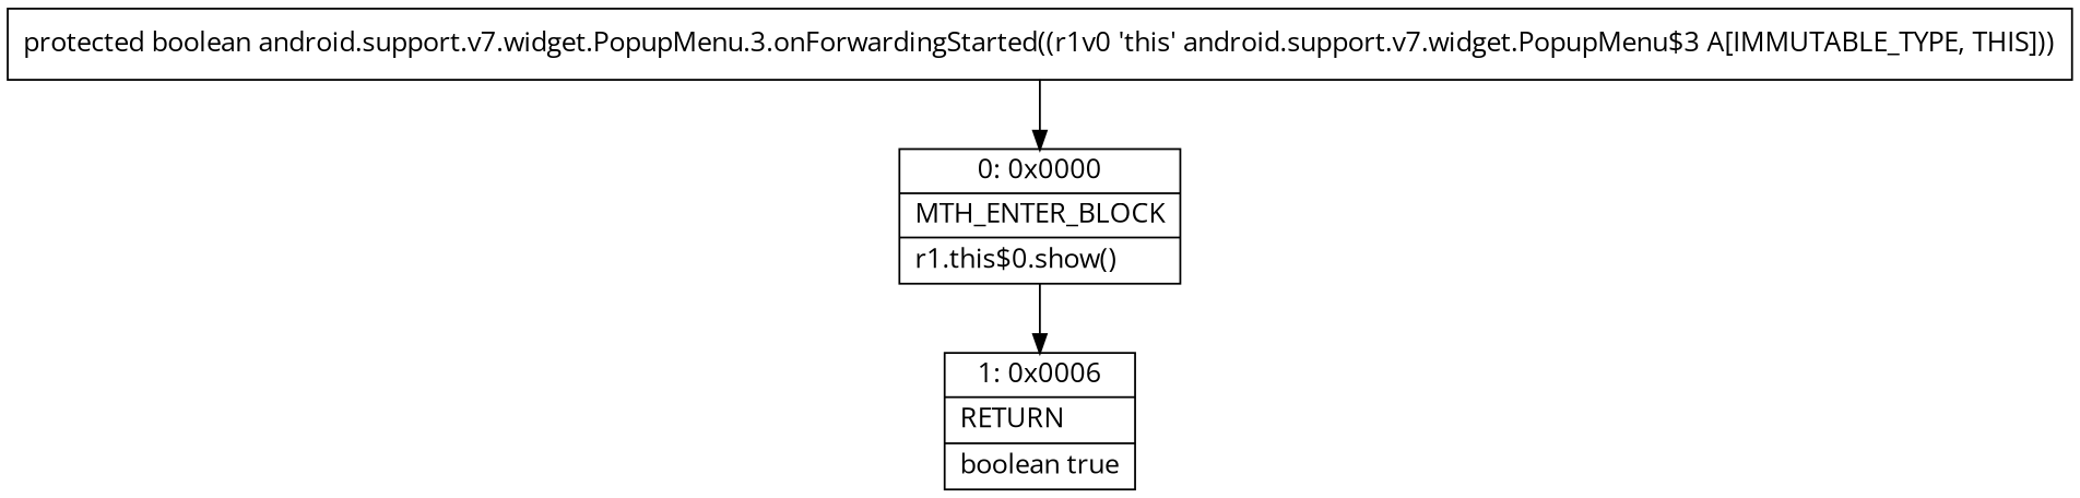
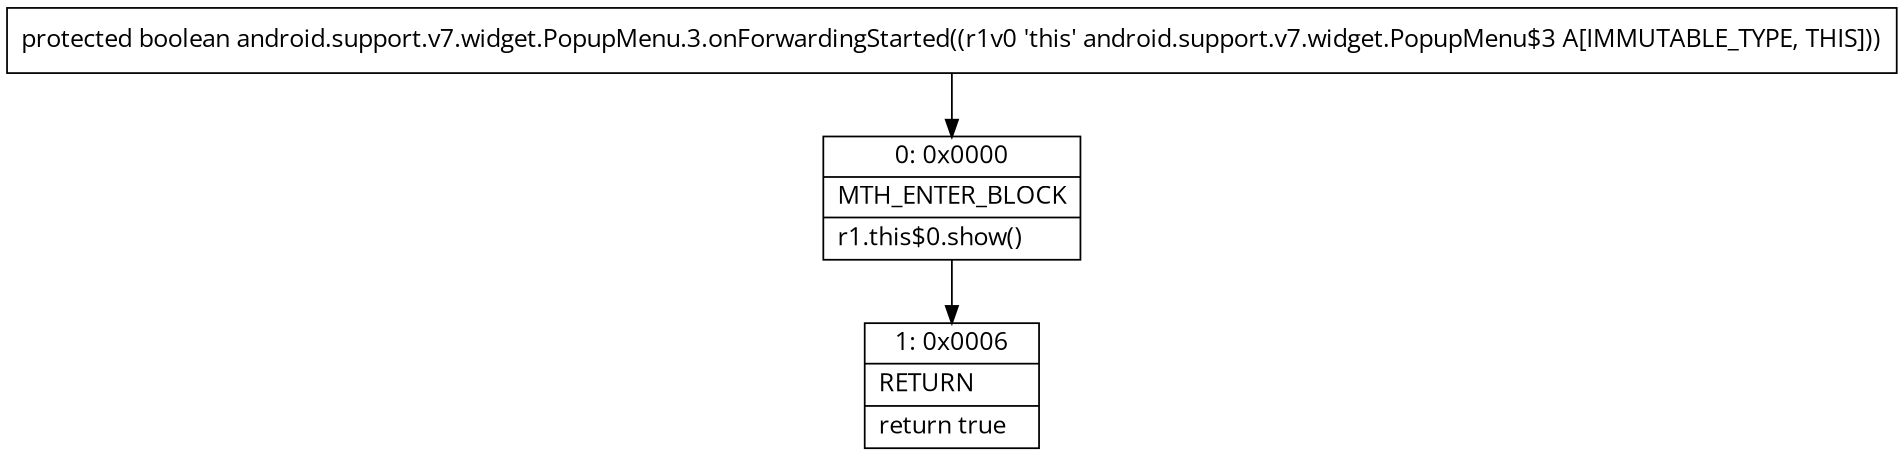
  digraph {
    fontname="Open Sans"
    node [shape=record fontname="Open Sans"]
    edge [fontname="Open Sans"]
    n1 [label="{0\:\ 0x0000|MTH_ENTER_BLOCK\l|r1.this$0.show()\l}"]
-   n2 [label="{1\:\ 0x0006|RETURN\l|boolean true\l}"]
+   n2 [label="{1\:\ 0x0006|RETURN\l|return true\l}"]
    n3 [label="{protected boolean android.support.v7.widget.PopupMenu.3.onForwardingStarted((r1v0 'this' android.support.v7.widget.PopupMenu$3 A[IMMUTABLE_TYPE, THIS])) }"]
    n1 -> n2
    n3 -> n1
  }
